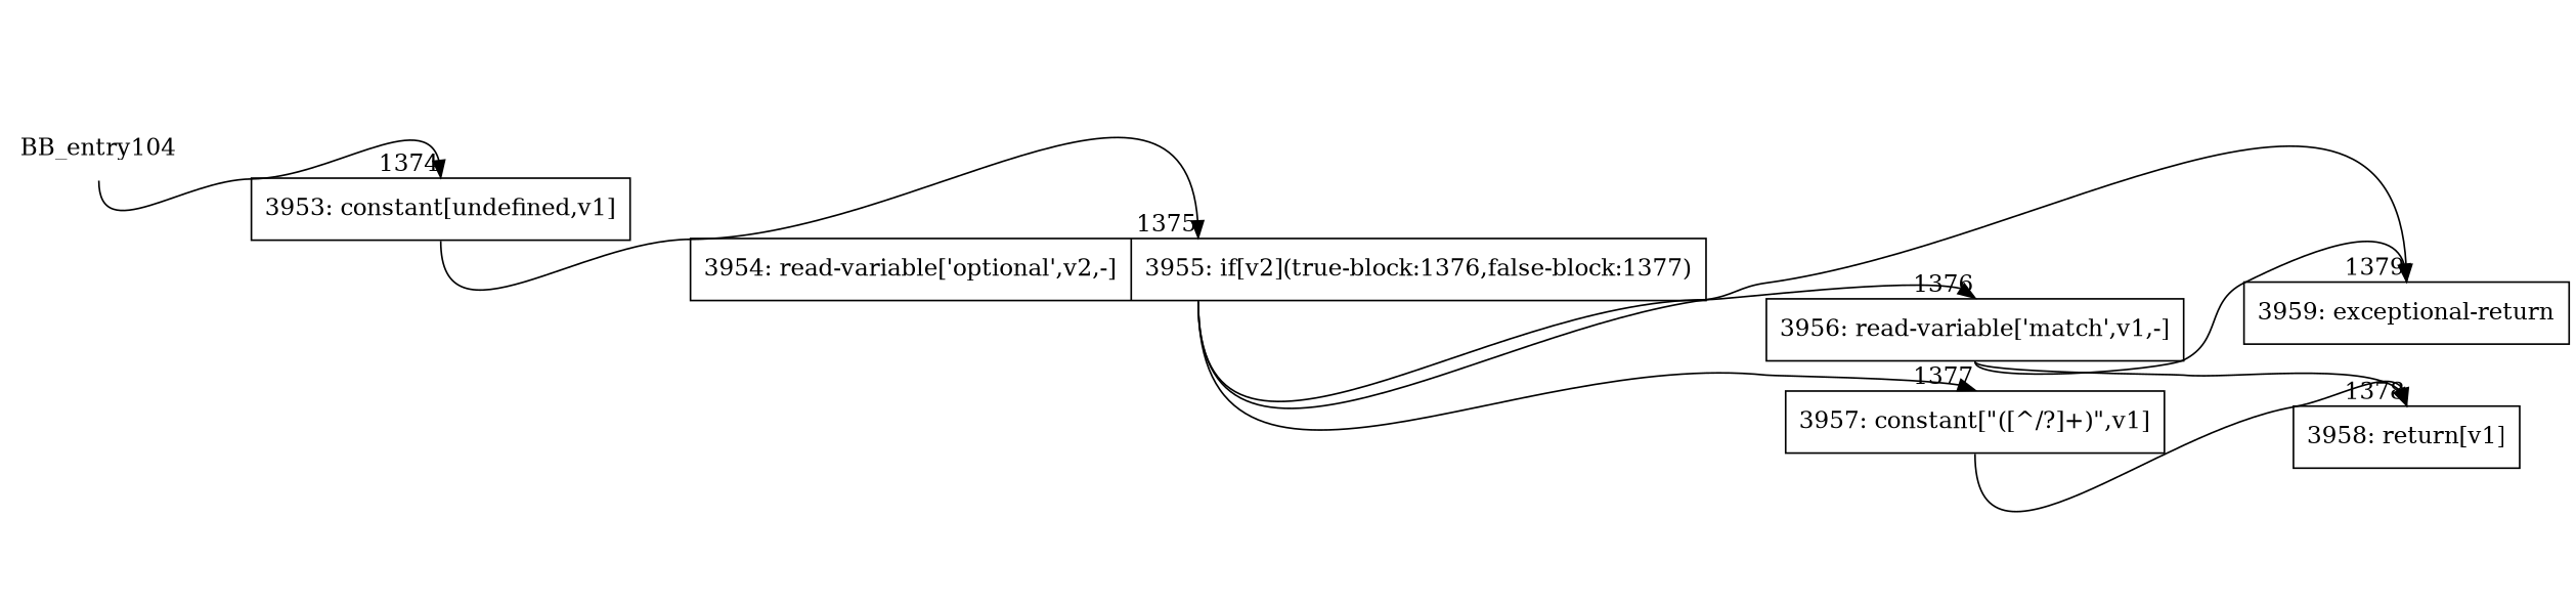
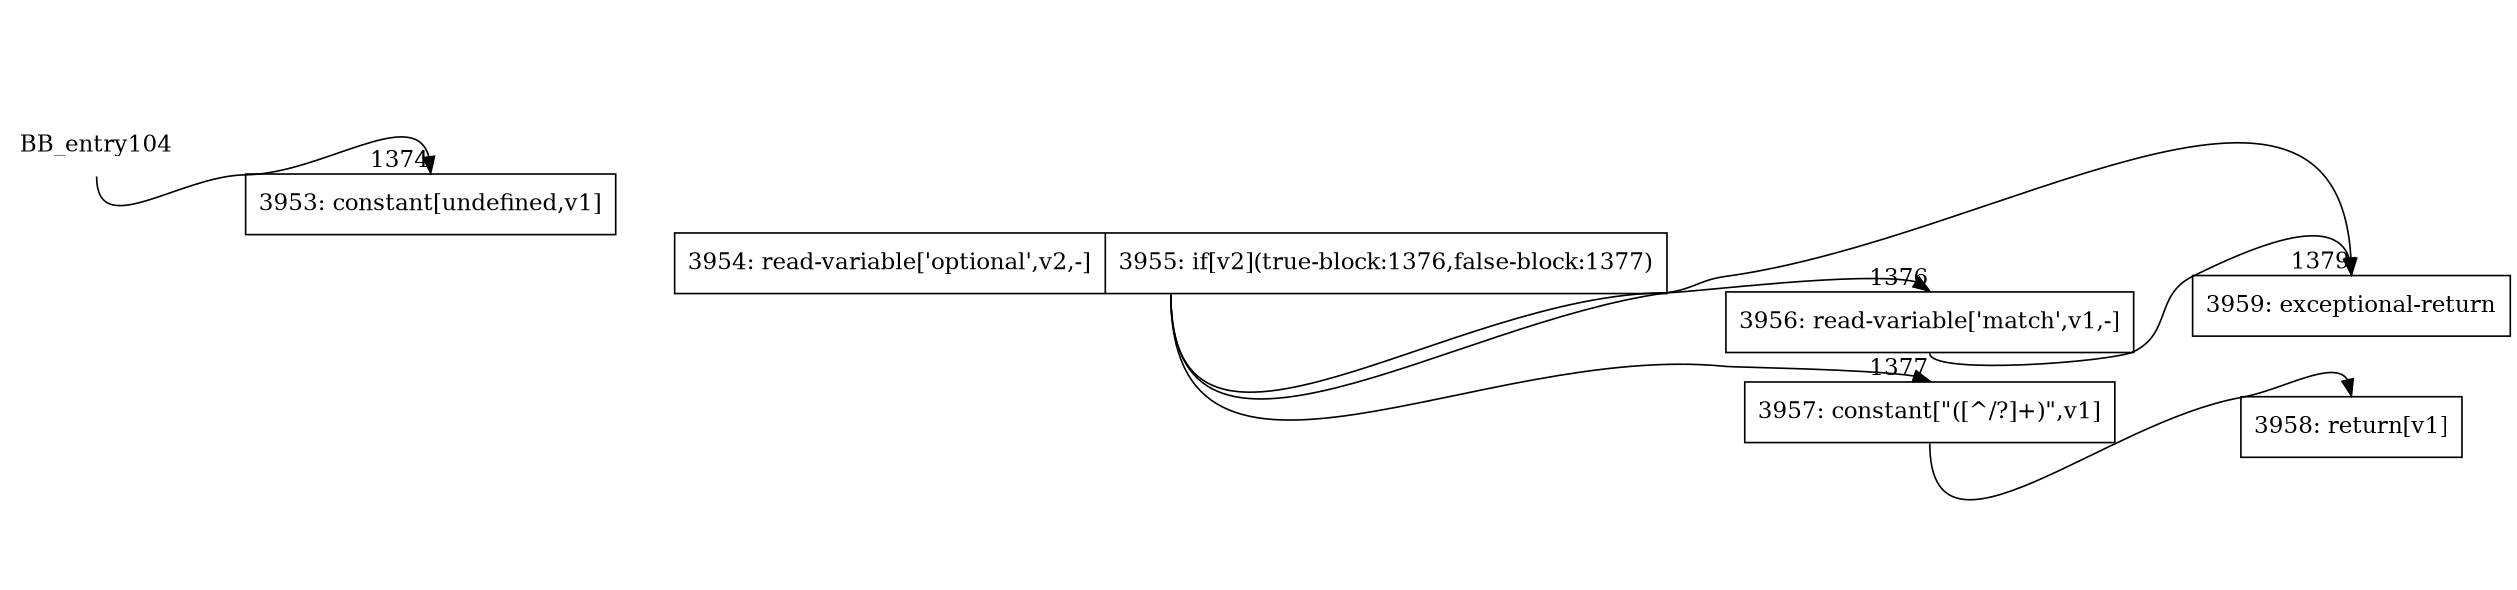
  digraph {
    rankdir=LR
    node [shape=record]
    edge [headport=n tailport=s]
    n1 [label=BB_entry104 shape=none]
    n2 [label="{3953: constant[undefined,v1]}"]
    n3 [label="{3954: read-variable['optional',v2,-]|3955: if[v2](true-block:1376,false-block:1377)}"]
    n4 [label="{3956: read-variable['match',v1,-]}"]
    n5 [label="{3957: constant[\"([^/?]+)\",v1]}"]
    n6 [label="{3959: exceptional-return}"]
    n7 [label="{3958: return[v1]}"]
    n1 -> n2 [headlabel="    1374"]
-   n2 -> n3 [headlabel="      1375"]
    n3 -> n4 [headlabel="      1376"]
    n3 -> n5 [headlabel="      1377"]
    n3 -> n6 [color=black headlabel="      1379"]
    n4 -> n6 [color=black]
-   n4 -> n7 [headlabel="      1378"]
    n5 -> n7
  }
